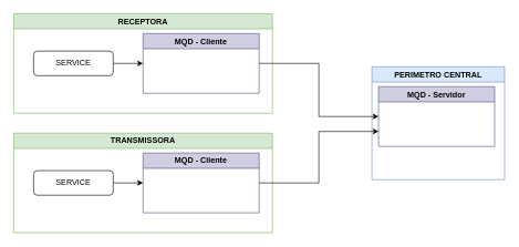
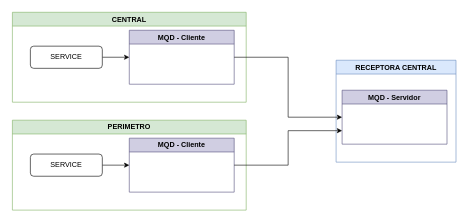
  <mxCell id="0" />
  <mxCell id="1" parent="0" />
- <mxCell id="2" value="RECEPTORA" style="swimlane;whiteSpace=wrap;html=1;fillColor=#d5e8d4;strokeColor=#82b366;" parent="1" vertex="1"><mxGeometry x="20" y="20" width="390" height="150" as="geometry" /></mxCell>
+ <mxCell id="2" value="CENTRAL" style="swimlane;whiteSpace=wrap;html=1;fillColor=#d5e8d4;strokeColor=#82b366;" parent="1" vertex="1"><mxGeometry x="20" y="20" width="390" height="150" as="geometry" /></mxCell>
  <mxCell id="3" value="MQD - Cliente" style="swimlane;whiteSpace=wrap;html=1;fillColor=#d0cee2;strokeColor=#56517e;" parent="2" vertex="1"><mxGeometry x="195" y="30" width="175" height="90" as="geometry" /></mxCell>
  <mxCell id="4" style="edgeStyle=orthogonalEdgeStyle;rounded=0;orthogonalLoop=1;jettySize=auto;html=1;entryX=0;entryY=0.5;entryDx=0;entryDy=0;" parent="2" source="5" target="3" edge="1"><mxGeometry relative="1" as="geometry" /></mxCell>
  <mxCell id="5" value="SERVICE" style="rounded=1;whiteSpace=wrap;html=1;" parent="2" vertex="1"><mxGeometry x="30" y="56.5" width="120" height="37" as="geometry" /></mxCell>
- <mxCell id="6" value="PERIMETRO CENTRAL" style="swimlane;whiteSpace=wrap;html=1;fillColor=#dae8fc;strokeColor=#6c8ebf;" parent="1" vertex="1"><mxGeometry x="560" y="100" width="200" height="170" as="geometry" /></mxCell>
- <mxCell id="7" value="MQD - Servidor" style="swimlane;whiteSpace=wrap;html=1;fillColor=#d0cee2;strokeColor=#56517e;" parent="6" vertex="1"><mxGeometry x="10" y="30" width="175" height="90" as="geometry" /></mxCell>
- <mxCell id="8" value="TRANSMISSORA" style="swimlane;whiteSpace=wrap;html=1;fillColor=#d5e8d4;strokeColor=#82b366;" parent="1" vertex="1"><mxGeometry x="20" y="200" width="390" height="150" as="geometry" /></mxCell>
+ <mxCell id="6" value="RECEPTORA CENTRAL" style="swimlane;whiteSpace=wrap;html=1;fillColor=#dae8fc;strokeColor=#6c8ebf;" parent="1" vertex="1"><mxGeometry x="560" y="100" width="200" height="170" as="geometry" /></mxCell>
+ <mxCell id="7" value="MQD - Servidor" style="swimlane;whiteSpace=wrap;html=1;fillColor=#d0cee2;strokeColor=#56517e;" parent="6" vertex="1"><mxGeometry x="10" y="50" width="175" height="90" as="geometry" /></mxCell>
+ <mxCell id="8" value="PERIMETRO" style="swimlane;whiteSpace=wrap;html=1;fillColor=#d5e8d4;strokeColor=#82b366;" parent="1" vertex="1"><mxGeometry x="20" y="200" width="390" height="150" as="geometry" /></mxCell>
  <mxCell id="9" value="MQD - Cliente" style="swimlane;whiteSpace=wrap;html=1;fillColor=#d0cee2;strokeColor=#56517e;startSize=23;" parent="8" vertex="1"><mxGeometry x="195" y="30" width="175" height="90" as="geometry" /></mxCell>
  <mxCell id="10" style="edgeStyle=orthogonalEdgeStyle;rounded=0;orthogonalLoop=1;jettySize=auto;html=1;entryX=0;entryY=0.5;entryDx=0;entryDy=0;" parent="8" source="11" target="9" edge="1"><mxGeometry relative="1" as="geometry" /></mxCell>
  <mxCell id="11" value="SERVICE" style="rounded=1;whiteSpace=wrap;html=1;" parent="8" vertex="1"><mxGeometry x="30" y="56.5" width="120" height="37" as="geometry" /></mxCell>
  <mxCell id="12" style="edgeStyle=orthogonalEdgeStyle;rounded=0;orthogonalLoop=1;jettySize=auto;html=1;exitX=1;exitY=0.5;exitDx=0;exitDy=0;entryX=0;entryY=0.75;entryDx=0;entryDy=0;" parent="1" source="9" target="7" edge="1"><mxGeometry relative="1" as="geometry" /></mxCell>
  <mxCell id="13" style="edgeStyle=orthogonalEdgeStyle;rounded=0;orthogonalLoop=1;jettySize=auto;html=1;exitX=1;exitY=0.5;exitDx=0;exitDy=0;entryX=0;entryY=0.5;entryDx=0;entryDy=0;" parent="1" source="3" target="7" edge="1"><mxGeometry relative="1" as="geometry" /></mxCell>
